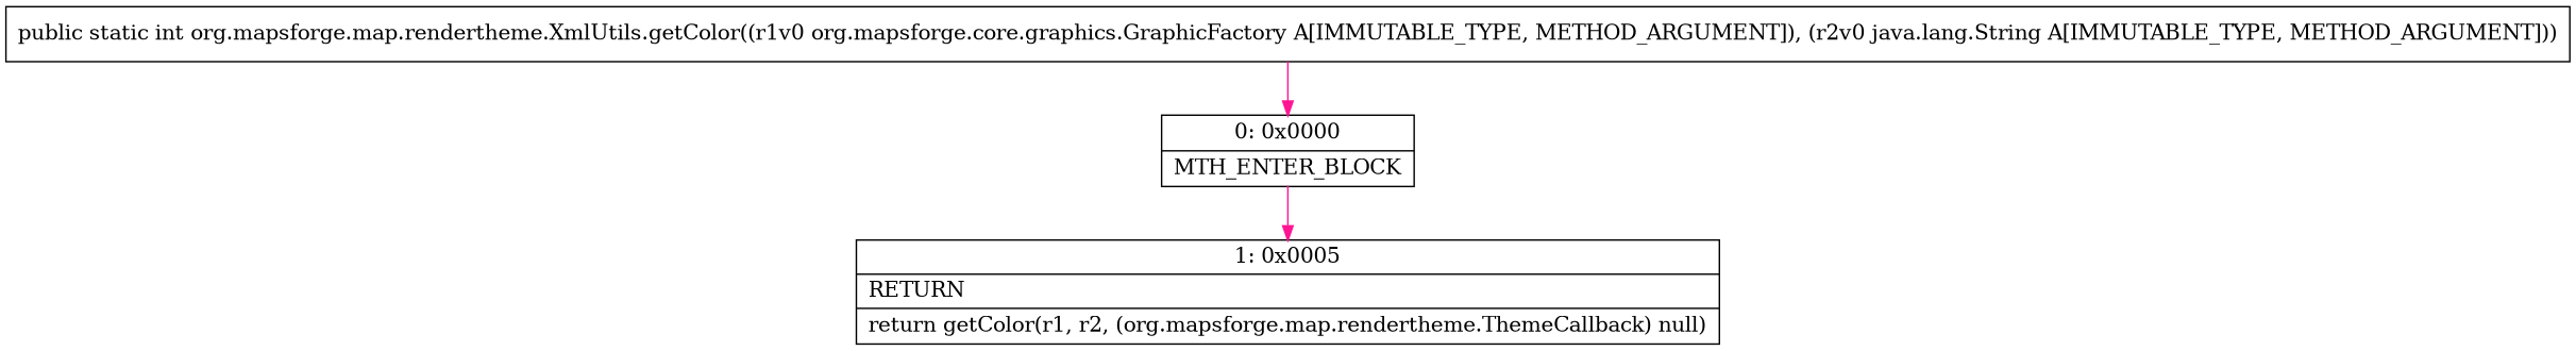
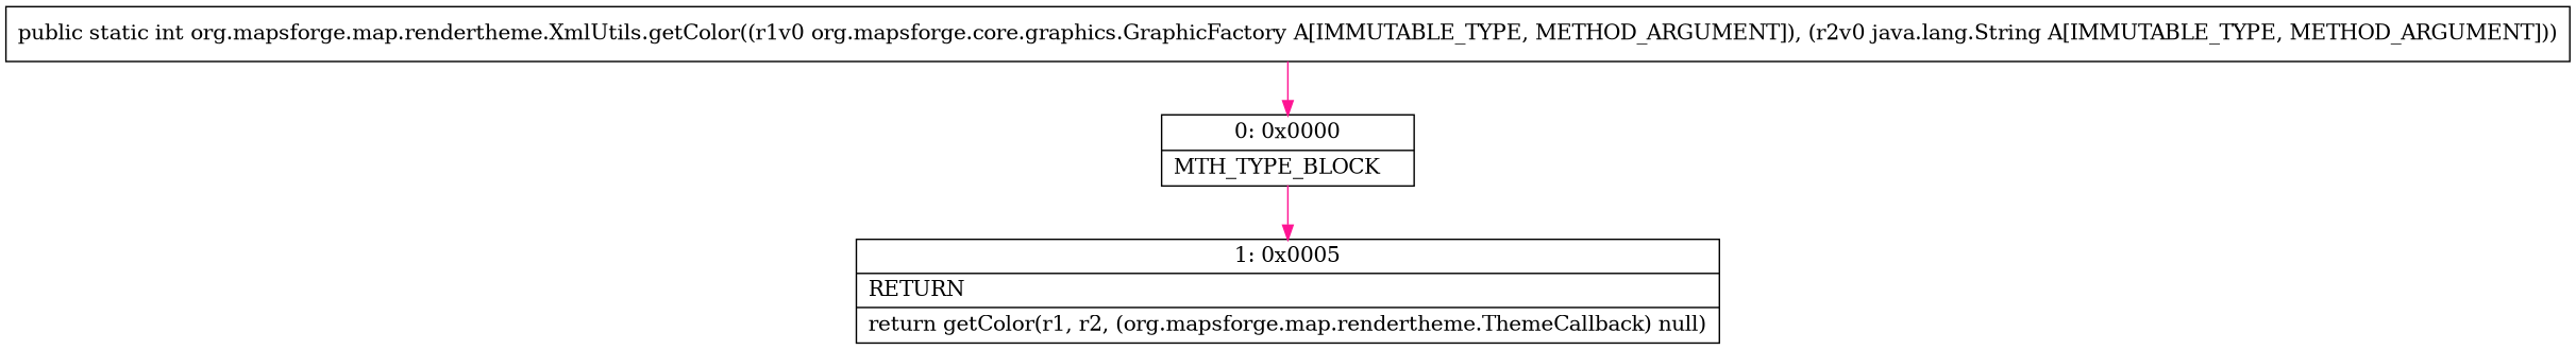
  digraph {
    node [shape=record]
    edge [color=deeppink]
-   n1 [label="{0\:\ 0x0000|MTH_ENTER_BLOCK\l}"]
+   n1 [label="{0\:\ 0x0000|MTH_TYPE_BLOCK\l}"]
    n2 [label="{1\:\ 0x0005|RETURN\l|return getColor(r1, r2, (org.mapsforge.map.rendertheme.ThemeCallback) null)\l}"]
    n3 [label="{public static int org.mapsforge.map.rendertheme.XmlUtils.getColor((r1v0 org.mapsforge.core.graphics.GraphicFactory A[IMMUTABLE_TYPE, METHOD_ARGUMENT]), (r2v0 java.lang.String A[IMMUTABLE_TYPE, METHOD_ARGUMENT])) }"]
    n1 -> n2
    n3 -> n1
  }
